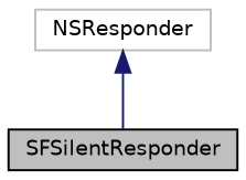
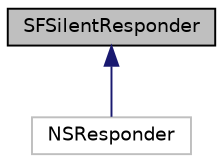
  digraph {
    node [fontname=Helvetica fontsize=10 shape=record style=filled]
    n1 [color=black fillcolor=grey75 fontcolor=black height=0.2 label=SFSilentResponder width=0.4]
    n2 [color=grey75 fillcolor=white height=0.2 label=NSResponder width=0.4]
-   n2 -> n1 [color=midnightblue dir=back fontname=Helvetica fontsize=10 labelfontname=Helvetica labelfontsize=10 style=solid]
+   n1 -> n2 [color=midnightblue dir=back fontname=Helvetica fontsize=10 labelfontname=Helvetica labelfontsize=10 style=solid]
  }
